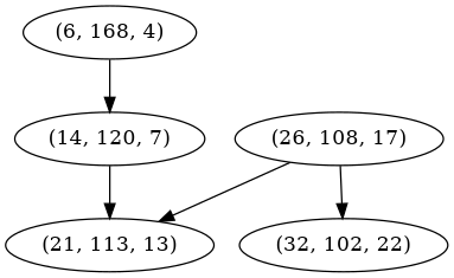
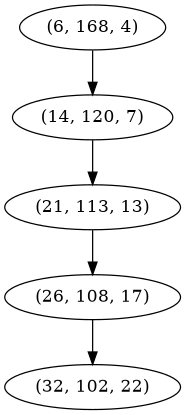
  digraph {
    n1 [label="(6, 168, 4)"]
    "(14, 120, 7)"
    "(21, 113, 13)"
    "(26, 108, 17)"
    "(32, 102, 22)"
    n1 -> "(14, 120, 7)"
    "(14, 120, 7)" -> "(21, 113, 13)"
-   "(26, 108, 17)" -> "(21, 113, 13)"
+   "(21, 113, 13)" -> "(26, 108, 17)"
    "(26, 108, 17)" -> "(32, 102, 22)"
  }
